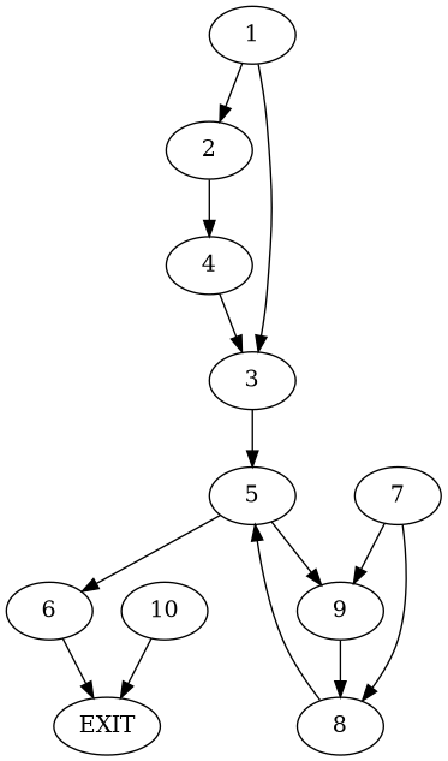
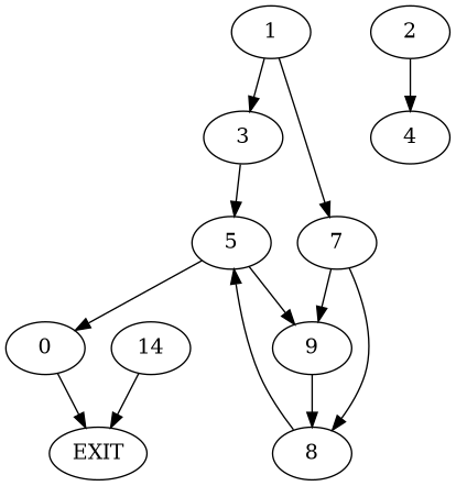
  digraph {
    1
    2
    3
    n4 [label=EXIT]
-   10
+   10 [label=14]
    4
    5
-   6
+   6 [label=0]
    9
    7
    8
-   1 -> 2
+   1 -> 7
    1 -> 3
    2 -> 4
    3 -> 5
    10 -> n4
-   4 -> 3
    5 -> 6
    5 -> 9
    6 -> n4
    9 -> 8
    7 -> 9
    7 -> 8
    8 -> 5
  }
